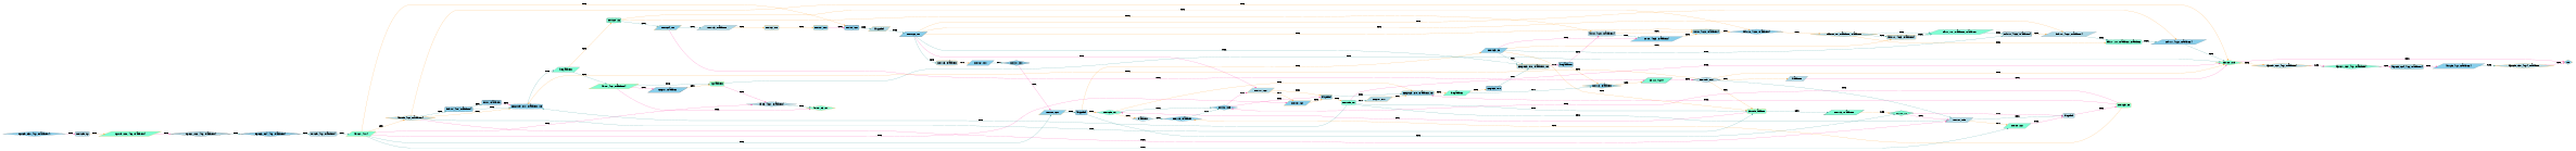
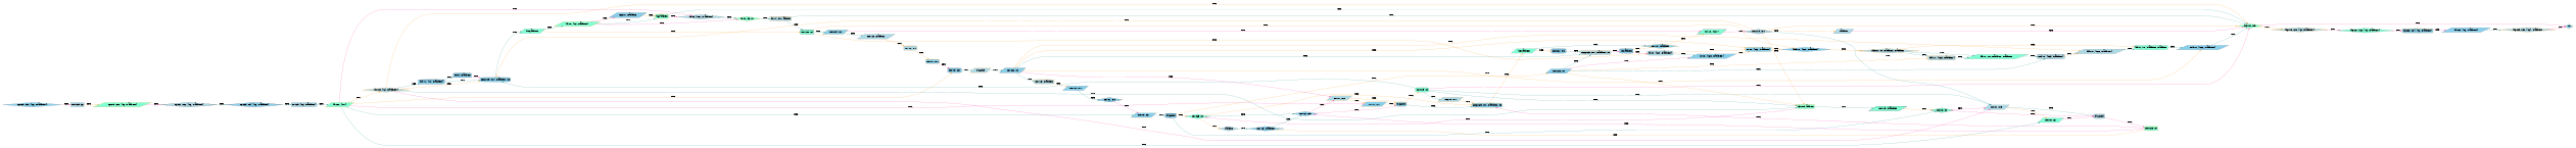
  digraph {
    rankdir=LR
    node [color=darkorange fillcolor=skyblue shape=cylinder style=filled]
    edge [color=teal]
    n1 [color=gray40 label="stp x29 , x30 , [ sp , #- address ]!" shape=diamond]
    n2 [color=gray40 fillcolor=lightblue label="mov x29 , sp"]
    n3 [fillcolor=aquamarine label="stp x19 , x20 , [ sp , # address ]" shape=parallelogram]
    n4 [color=black fillcolor=lightblue label="stp x21 , x22 , [ sp , # address ]" shape=diamond]
    n5 [color=black label="stp x23 , x24 , [ sp , # address ]" shape=diamond]
    n6 [color=gray40 fillcolor=lightblue label="str x25 , [ sp , # address ]"]
    n7 [fillcolor=aquamarine label="ldr x21 , [ x1 ]" shape=parallelogram]
    n8 [fillcolor=lightblue label="ldr x19 , [ x2 , # address ]" shape=diamond]
    n9 [color=black label="mov x0 , x21"]
    n10 [label="mov x0 , x21" shape=parallelogram]
    n11 [color=gray40 fillcolor=lightblue label="ldr x3 , [ x21 , # address ]" shape=diamond]
    n12 [color=gray40 fillcolor=aquamarine label="mov x0 , x21" shape=parallelogram]
    n13 [label="mov x0 , x21" shape=parallelogram]
    n14 [color=black label="ldrb w1 , [ x1 , # address ]"]
    n15 [color=gray40 label="ccmp x19 , # 0 , # address , ne"]
    n16 [fillcolor=aquamarine label="cbz x19 , address"]
    n17 [fillcolor=aquamarine label="mov x0 , x19" shape=diamond]
    n18 [color=gray40 fillcolor=lightblue label="mov x1 , x19" shape=parallelogram]
    n19 [fillcolor=lightblue label="bl symbol" shape=parallelogram]
    n20 [color=black label="bl symbol"]
    n21 [fillcolor=aquamarine label="lsr x1 , x3 , x1" shape=diamond]
    n22 [color=gray40 fillcolor=lightblue label="bl symbol"]
    n23 [label="bl symbol"]
    n24 [color=black label="tst x1 , # address"]
    n25 [color=gray40 fillcolor=aquamarine label="b.eq address" shape=parallelogram]
    n26 [color=gray40 fillcolor=aquamarine label="mov x25 , x0" shape=diamond]
    n27 [color=black fillcolor=aquamarine label="mov w3 , # address" shape=parallelogram]
    n28 [fillcolor=lightblue label="ldp x19 , x20 , [ sp , # address ]" shape=diamond]
    n29 [label=ret shape=diamond]
    n30 [color=black fillcolor=aquamarine label="mov x20 , x2"]
    n31 [fillcolor=aquamarine label="ldr x1 , [ x2 , # address ]" shape=parallelogram]
    n32 [label="mov x24 , x0" shape=parallelogram]
    n33 [color=gray40 fillcolor=lightblue label="ldr x0 , [ x20 , # address ]"]
    n34 [color=gray40 label="ldrb w0 , [ x20 , # address ]" shape=diamond]
    n35 [color=black label="cmp x1 , # address" shape=parallelogram]
    n36 [fillcolor=aquamarine label="b.gt address"]
    n37 [color=gray40 fillcolor=lightblue label="mov w3 , # address" shape=parallelogram]
    n38 [color=black fillcolor=aquamarine label="str w0 , [ x24 ]" shape=parallelogram]
    n39 [label="str x0 , [ x22 , # address ]"]
    n40 [color=gray40 label="str x0 , [ x23 , # address ]" shape=parallelogram]
    n41 [fillcolor=lightblue label="ubfx x0 , x0 , # address , # address" shape=diamond]
+   n42 [fillcolor=lightblue label="tbz w1 , # 0 , address"]
    n43 [fillcolor=lightblue label="mov x2 , # 0"]
    n44 [color=black fillcolor=lightblue label="mov x19 , # 0" shape=diamond]
    n45 [label="mov x1 , # 0"]
    n46 [color=black label="mov x22 , x0" shape=parallelogram]
    n47 [fillcolor=lightblue label="mov w3 , # address"]
    n48 [fillcolor=lightblue label="mov x1 , x22" shape=parallelogram]
    n49 [fillcolor=lightblue label="ccmp x23 , # 0 , # address , ne"]
    n50 [color=gray40 fillcolor=lightblue label="ldrb w1 , [ x22 , # address ]" shape=parallelogram]
    n51 [color=gray40 label="strb w1 , [ x22 , # address ]" shape=parallelogram]
    n52 [color=gray40 label="mov x2 , # 0" shape=parallelogram]
    n53 [color=black label="b.eq address"]
    n54 [color=gray40 fillcolor=aquamarine label="bfi w1 , w0 , # address , # address"]
    n55 [color=black label="mov x1 , # 0" shape=diamond]
    n56 [color=gray40 label="mov x23 , x0" shape=parallelogram]
    n57 [color=black fillcolor=aquamarine label="mov x2 , x0" shape=diamond]
    n58 [fillcolor=lightblue label="ldrb w1 , [ x23 , # address ]"]
    n59 [color=black fillcolor=lightblue label="strb w1 , [ x23 , # address ]"]
    n60 [color=gray40 fillcolor=lightblue label="b address" shape=diamond]
    n61 [color=gray40 label="mov x2 , x25" shape=diamond]
    n62 [label="ccmp x25 , # 0 , # address , ne"]
    n63 [color=gray40 fillcolor=aquamarine label="bfi w1 , w0 , # address , # address" shape=parallelogram]
    n64 [color=gray40 label="mov w3 , # address" shape=diamond]
    n65 [color=gray40 fillcolor=aquamarine label="b.eq address" shape=parallelogram]
    n66 [color=gray40 fillcolor=aquamarine label="ldp x21 , x22 , [ sp , # address ]" shape=diamond]
    n67 [fillcolor=aquamarine label="mov x25 , x0"]
    n68 [label="ldp x23 , x24 , [ sp , # address ]"]
    n69 [color=gray40 label="ldr x25 , [ sp , # address ]" shape=parallelogram]
    n70 [fillcolor=lightblue label="ldp x29 , x30 , [ sp ] , # address" shape=diamond]
    n71 [color=gray40 fillcolor=aquamarine label="mov x19 , x0"]
    n72 [fillcolor=lightblue label="cmp x0 , # 0" shape=parallelogram]
    n73 [label="mov w0 , # address" shape=diamond]
    n74 [color=black label="cmp x22 , # 0"]
    n75 [color=gray40 fillcolor=lightblue label="b address" shape=parallelogram]
    n1 -> n2 [color=deeppink label=CFG]
    n2 -> n3 [color=darkorange label=CFG]
    n3 -> n4 [color=deeppink label=CFG]
    n4 -> n5 [label=CFG]
    n5 -> n6 [label=CFG]
    n6 -> n7 [label=CFG]
    n7 -> n8 [color=darkorange label=CFG]
    n7 -> n9 [color=darkorange label=DFG]
    n7 -> n10 [label=DFG]
    n7 -> n11 [color=deeppink label=DFG]
    n7 -> n12 [label=DFG]
    n7 -> n13 [color=deeppink label=DFG]
    n8 -> n14 [label=CFG]
    n8 -> n15 [color=darkorange label=DFG]
    n8 -> n16 [label=DFG]
    n8 -> n17 [color=darkorange label=DFG]
    n8 -> n18 [color=deeppink label=DFG]
    n9 -> n19 [label=DFG]
    n10 -> n20 [label=DFG]
    n11 -> n21 [label=DFG]
    n12 -> n22 [color=deeppink label=DFG]
    n13 -> n23 [color=darkorange label=DFG]
    n14 -> n15 [label=DFG]
    n14 -> n24 [label=CFG]
    n15 -> n25 [label=DFG]
    n16 -> n26 [color=deeppink label=CFG]
    n16 -> n27 [label=CFG]
    n17 -> n28 [color=darkorange label=DFG]
    n17 -> n29 [color=deeppink label=DFG]
    n18 -> n12 [color=darkorange label=CFG]
    n18 -> n22 [label=DFG]
    n19 -> n46 [label=DFG]
    n20 -> n26 [color=darkorange label=DFG]
    n20 -> n56 [color=darkorange label=DFG]
    n20 -> n57 [label=DFG]
+   n21 -> n42 [label=DFG]
    n22 -> n67 [color=deeppink label=DFG]
    n23 -> n62 [label=DFG]
    n23 -> n71 [color=darkorange label=DFG]
    n24 -> n15 [color=deeppink label=CFG]
    n25 -> n30 [color=darkorange label=CFG]
    n25 -> n31 [label=CFG]
    n26 -> n60 [color=darkorange label=CFG]
    n26 -> n61 [label=DFG]
    n26 -> n62 [color=darkorange label=DFG]
    n27 -> n57 [color=darkorange label=CFG]
    n28 -> n66 [color=deeppink label=CFG]
    n30 -> n32 [label=CFG]
    n30 -> n33 [color=darkorange label=DFG]
    n30 -> n34 [color=darkorange label=DFG]
    n31 -> n21 [color=deeppink label=DFG]
    n31 -> n35 [color=deeppink label=CFG]
    n31 -> n36 [label=DFG]
    n32 -> n37 [label=CFG]
    n32 -> n38 [color=deeppink label=DFG]
    n33 -> n39 [color=darkorange label=DFG]
    n33 -> n40 [label=DFG]
    n34 -> n41 [color=darkorange label=DFG]
    n35 -> n36 [color=darkorange label=CFG]
    n36 -> n11 [color=deeppink label=CFG]
    n36 -> n17 [label=CFG]
    n37 -> n43 [color=darkorange label=CFG]
    n38 -> n44 [color=deeppink label=CFG]
    n39 -> n34 [color=darkorange label=CFG]
    n40 -> n39 [color=darkorange label=CFG]
    n41 -> n54 [color=darkorange label=DFG]
    n41 -> n58 [label=CFG]
    n41 -> n63 [label=DFG]
+   n42 -> n17 [label=CFG]
+   n42 -> n30 [label=CFG]
    n43 -> n45 [color=darkorange label=CFG]
    n44 -> n15 [color=darkorange label=DFG]
    n44 -> n16 [color=darkorange label=DFG]
    n44 -> n17 [color=darkorange label=DFG]
    n44 -> n18 [label=DFG]
    n44 -> n75 [color=darkorange label=CFG]
    n45 -> n9 [color=deeppink label=CFG]
    n46 -> n39 [color=darkorange label=DFG]
    n46 -> n47 [label=CFG]
    n46 -> n48 [color=deeppink label=DFG]
    n46 -> n49 [label=DFG]
    n46 -> n50 [color=darkorange label=DFG]
    n46 -> n51 [color=darkorange label=DFG]
    n47 -> n52 [color=darkorange label=CFG]
    n48 -> n13 [color=darkorange label=CFG]
    n48 -> n23 [color=darkorange label=DFG]
    n49 -> n53 [color=deeppink label=DFG]
    n50 -> n54 [label=DFG]
    n51 -> n17 [label=CFG]
    n52 -> n55 [label=CFG]
    n53 -> n33 [color=deeppink label=CFG]
    n53 -> n73 [color=darkorange label=CFG]
    n54 -> n51 [label=DFG]
    n55 -> n10 [color=deeppink label=CFG]
    n56 -> n16 [color=darkorange label=CFG]
    n56 -> n40 [color=deeppink label=DFG]
    n56 -> n49 [label=DFG]
    n56 -> n58 [color=darkorange label=DFG]
    n56 -> n59 [label=DFG]
    n57 -> n18 [color=deeppink label=CFG]
    n57 -> n22 [color=deeppink label=DFG]
    n58 -> n63 [label=DFG]
    n59 -> n50 [color=darkorange label=CFG]
    n60 -> n64 [label=CFG]
    n61 -> n23 [color=deeppink label=DFG]
    n61 -> n48 [color=deeppink label=CFG]
    n62 -> n65 [color=darkorange label=DFG]
    n63 -> n59 [label=DFG]
    n64 -> n61 [label=CFG]
    n65 -> n73 [label=CFG]
    n65 -> n74 [color=darkorange label=CFG]
    n66 -> n68 [color=deeppink label=CFG]
    n67 -> n61 [color=deeppink label=DFG]
    n67 -> n62 [color=deeppink label=DFG]
    n67 -> n64 [color=darkorange label=CFG]
    n68 -> n69 [color=deeppink label=CFG]
    n69 -> n70 [label=CFG]
    n70 -> n29 [color=deeppink label=CFG]
    n71 -> n15 [label=DFG]
    n71 -> n16 [label=DFG]
    n71 -> n17 [color=deeppink label=DFG]
    n71 -> n18 [label=DFG]
    n71 -> n72 [label=CFG]
    n72 -> n62 [color=darkorange label=CFG]
    n73 -> n38 [color=darkorange label=CFG]
    n74 -> n49 [label=CFG]
    n75 -> n17 [color=deeppink label=CFG]
  }
